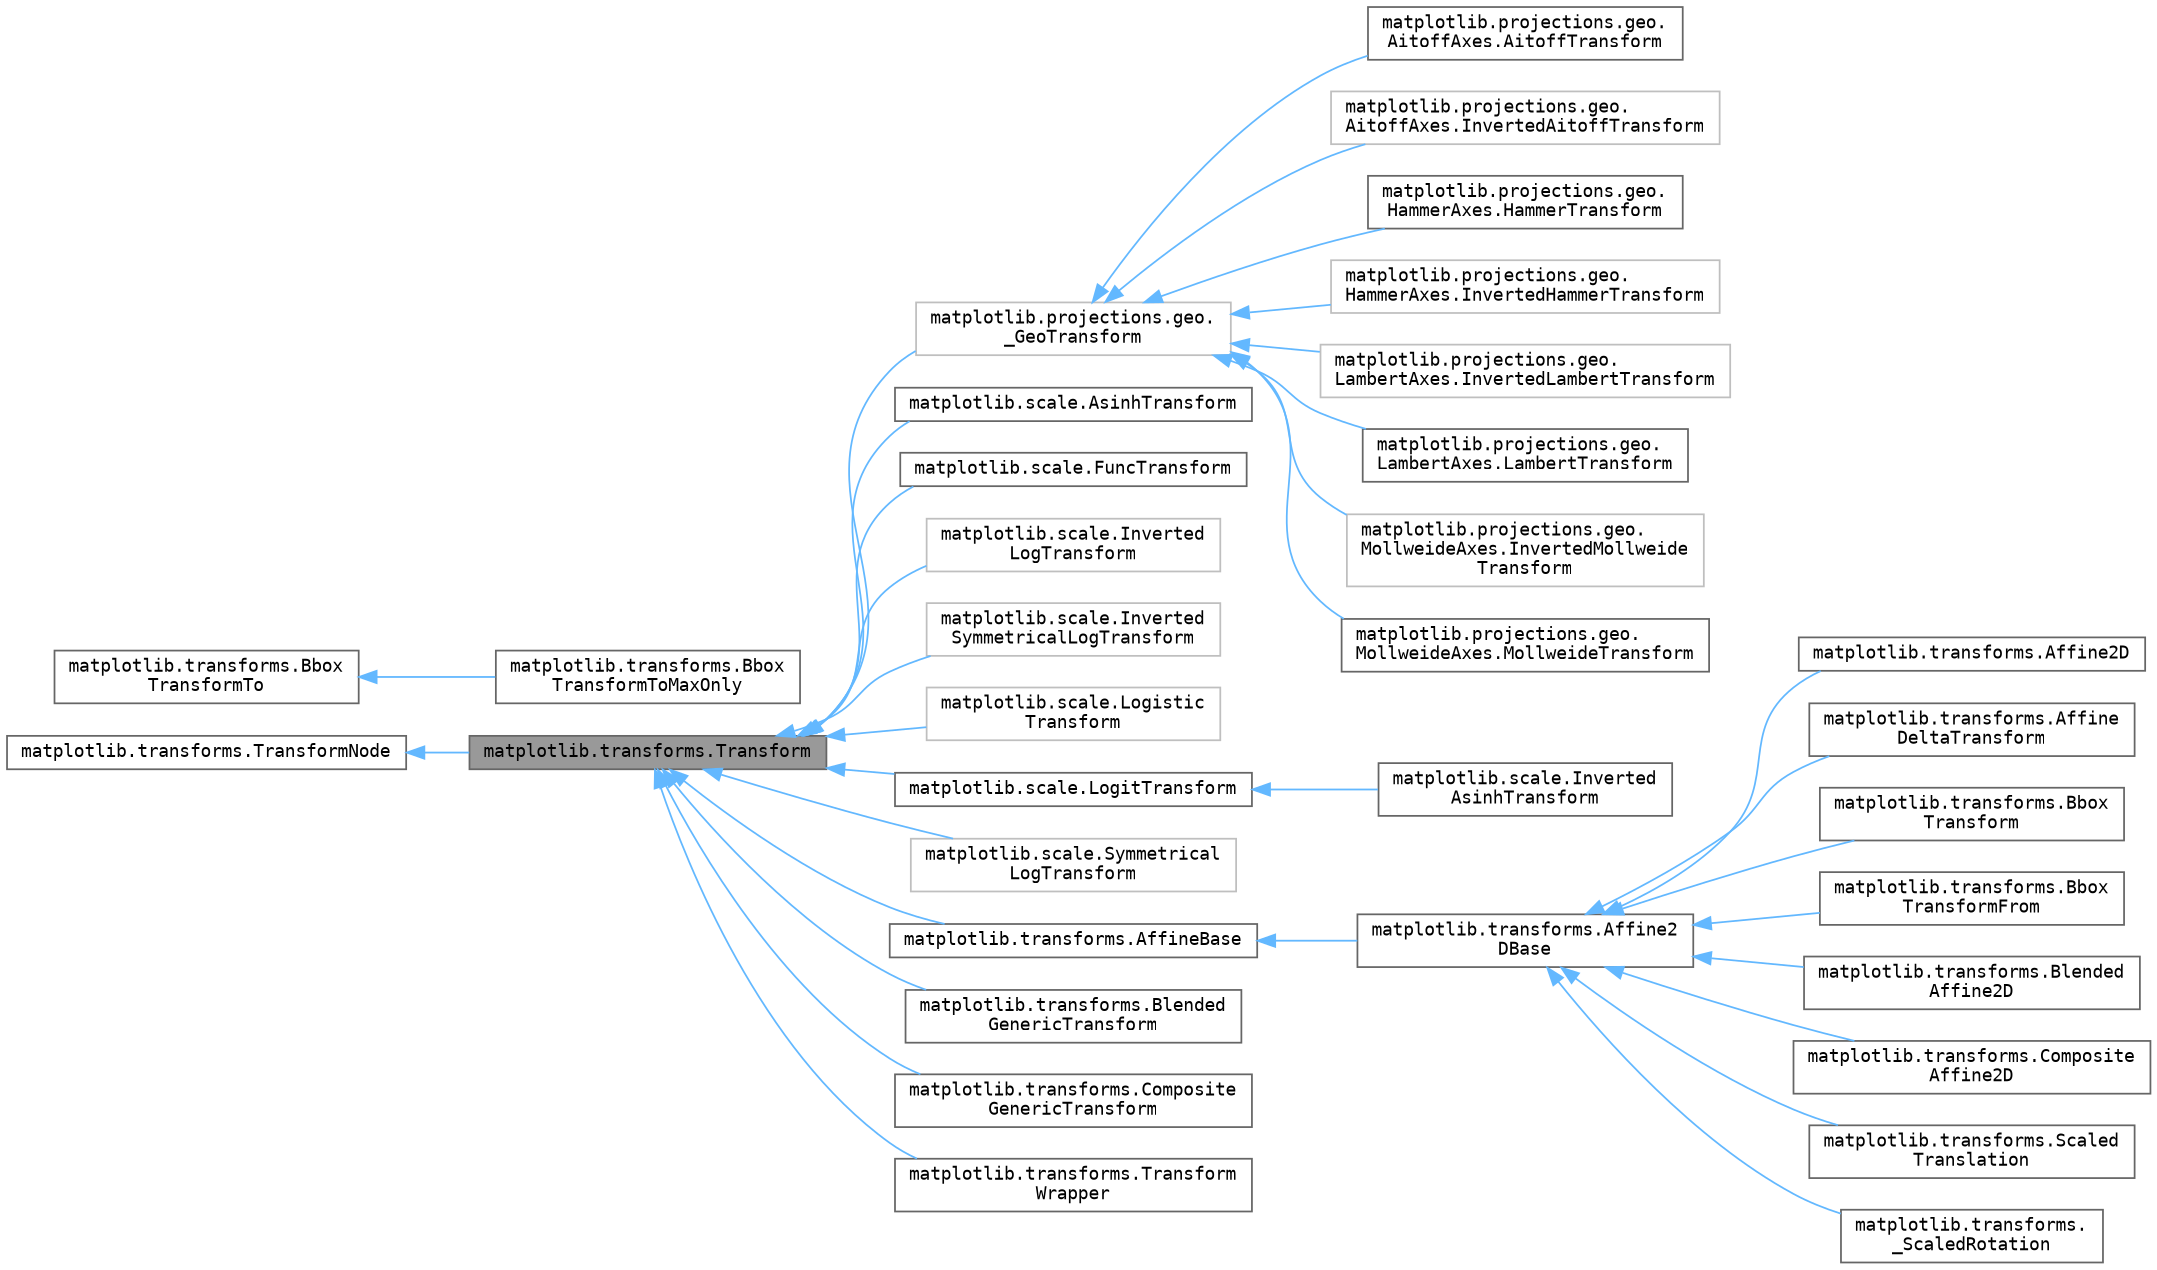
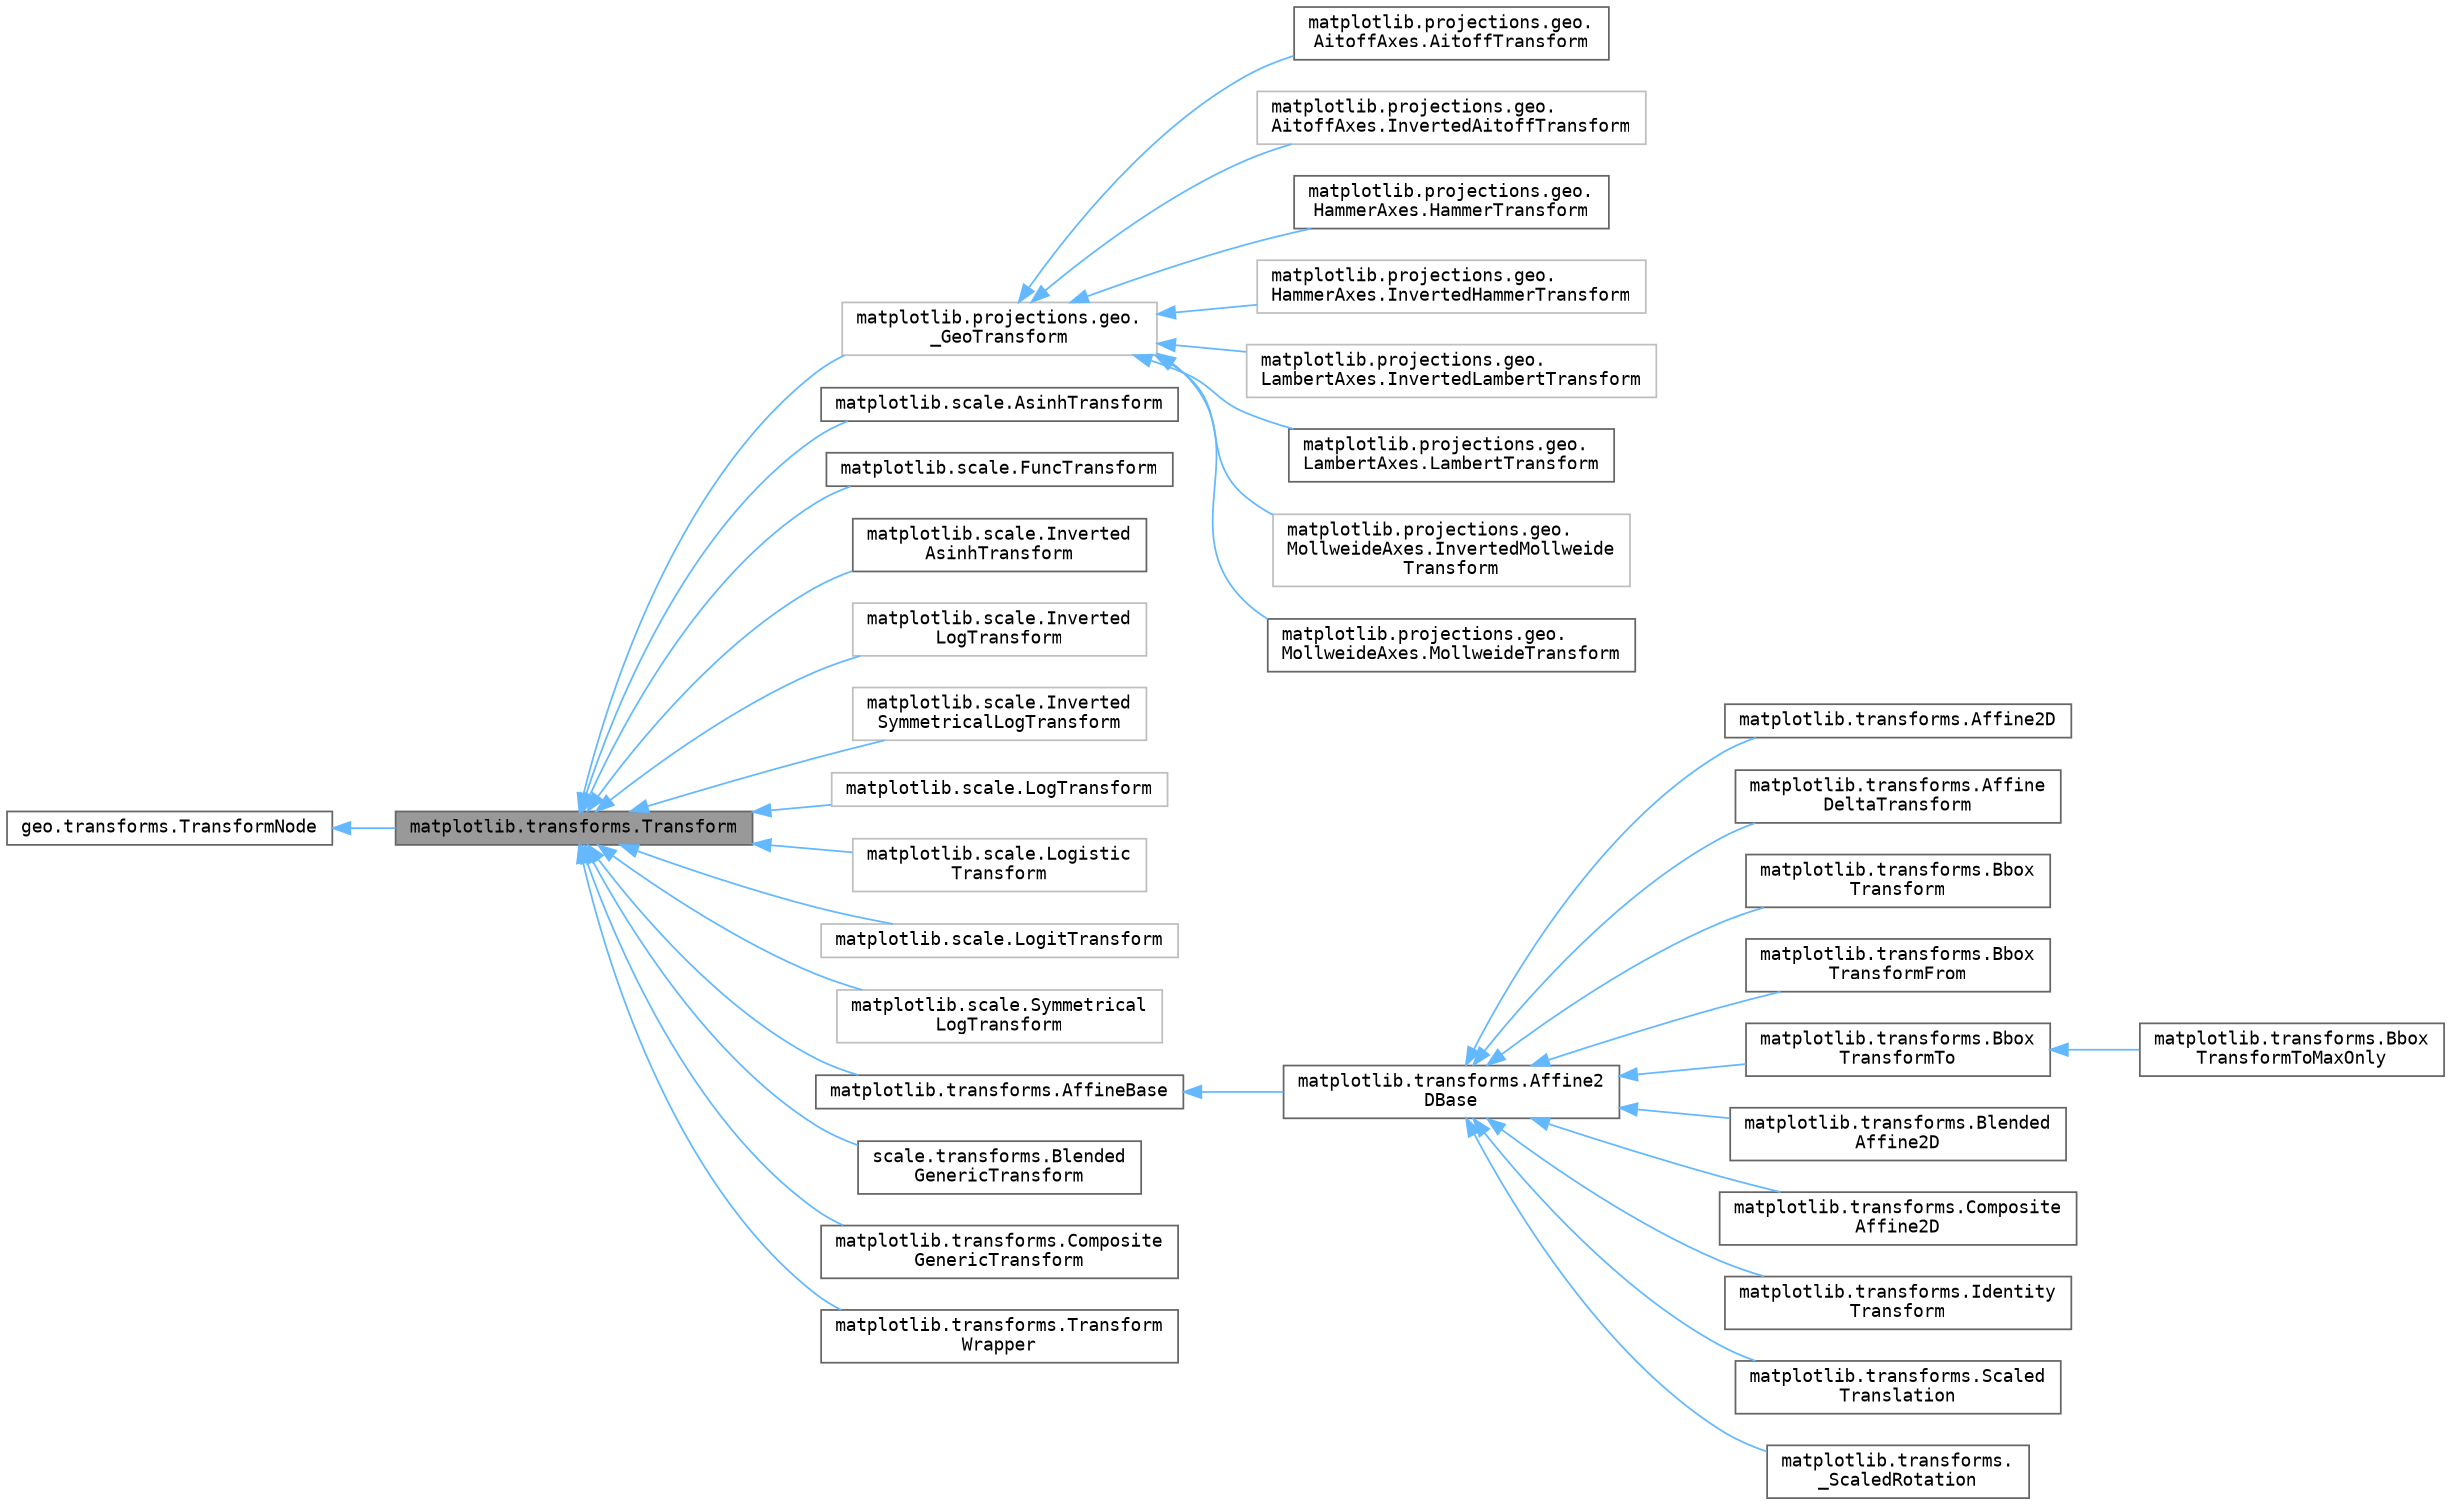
  digraph {
    fontname="DejaVu Sans Mono"
    rankdir=LR
    node [color=gray40 fillcolor=white fontname="DejaVu Sans Mono" fontsize=10 shape=box style=filled]
    edge [color=steelblue1 dir=back fontname="DejaVu Sans Mono" fontsize=10 labelfontname=Helvetica labelfontsize=10 style=solid]
    n1 [fillcolor=grey60 fontcolor=black height=0.2 label="matplotlib.transforms.Transform" width=0.4]
    n2 [color=grey75 height=0.2 label="matplotlib.projections.geo.\l_GeoTransform" width=0.4]
    n3 [height=0.2 label="matplotlib.scale.AsinhTransform" width=0.4]
    n4 [height=0.2 label="matplotlib.scale.FuncTransform" width=0.4]
    n5 [height=0.2 label="matplotlib.scale.Inverted\lAsinhTransform" width=0.4]
    n6 [color=grey75 height=0.2 label="matplotlib.scale.Inverted\lLogTransform" width=0.4]
    n7 [color=grey75 height=0.2 label="matplotlib.scale.Inverted\lSymmetricalLogTransform" width=0.4]
+   n8 [color=grey75 height=0.2 label="matplotlib.scale.LogTransform" width=0.4]
    n9 [color=grey75 height=0.2 label="matplotlib.scale.Logistic\lTransform" width=0.4]
-   n10 [height=0.2 label="matplotlib.scale.LogitTransform" width=0.4]
+   n10 [color=grey75 height=0.2 label="matplotlib.scale.LogitTransform" width=0.4]
    n11 [color=grey75 height=0.2 label="matplotlib.scale.Symmetrical\lLogTransform" width=0.4]
    n12 [height=0.2 label="matplotlib.transforms.AffineBase" width=0.4]
-   n13 [height=0.2 label="matplotlib.transforms.Blended\lGenericTransform" width=0.4]
+   n13 [height=0.2 label="scale.transforms.Blended\lGenericTransform" width=0.4]
    n14 [height=0.2 label="matplotlib.transforms.Composite\lGenericTransform" width=0.4]
    n15 [height=0.2 label="matplotlib.transforms.Transform\lWrapper" width=0.4]
    n16 [height=0.2 label="matplotlib.projections.geo.\lAitoffAxes.AitoffTransform" width=0.4]
    n17 [color=grey75 height=0.2 label="matplotlib.projections.geo.\lAitoffAxes.InvertedAitoffTransform" width=0.4]
    n18 [height=0.2 label="matplotlib.projections.geo.\lHammerAxes.HammerTransform" width=0.4]
    n19 [color=grey75 height=0.2 label="matplotlib.projections.geo.\lHammerAxes.InvertedHammerTransform" width=0.4]
    n20 [color=grey75 height=0.2 label="matplotlib.projections.geo.\lLambertAxes.InvertedLambertTransform" width=0.4]
    n21 [height=0.2 label="matplotlib.projections.geo.\lLambertAxes.LambertTransform" width=0.4]
    n22 [color=grey75 height=0.2 label="matplotlib.projections.geo.\lMollweideAxes.InvertedMollweide\lTransform" width=0.4]
    n23 [height=0.2 label="matplotlib.projections.geo.\lMollweideAxes.MollweideTransform" width=0.4]
    n24 [height=0.2 label="matplotlib.transforms.Affine2\lDBase" width=0.4]
-   n25 [height=0.2 label="matplotlib.transforms.TransformNode" width=0.4]
+   n25 [height=0.2 label="geo.transforms.TransformNode" width=0.4]
    n26 [height=0.2 label="matplotlib.transforms.Affine2D" width=0.4]
    n27 [height=0.2 label="matplotlib.transforms.Affine\lDeltaTransform" width=0.4]
    n28 [height=0.2 label="matplotlib.transforms.Bbox\lTransform" width=0.4]
    n29 [height=0.2 label="matplotlib.transforms.Bbox\lTransformFrom" width=0.4]
    n30 [height=0.2 label="matplotlib.transforms.Bbox\lTransformTo" width=0.4]
    n31 [height=0.2 label="matplotlib.transforms.Blended\lAffine2D" width=0.4]
    n32 [height=0.2 label="matplotlib.transforms.Composite\lAffine2D" width=0.4]
+   n33 [height=0.2 label="matplotlib.transforms.Identity\lTransform" width=0.4]
    n34 [height=0.2 label="matplotlib.transforms.Scaled\lTranslation" width=0.4]
    n35 [height=0.2 label="matplotlib.transforms.\l_ScaledRotation" width=0.4]
    n36 [height=0.2 label="matplotlib.transforms.Bbox\lTransformToMaxOnly" width=0.4]
    n1 -> n2
    n1 -> n3
    n1 -> n4
-   n10 -> n5
+   n1 -> n5
    n1 -> n6
    n1 -> n7
+   n1 -> n8
    n1 -> n9
    n1 -> n10
    n1 -> n11
    n1 -> n12
    n1 -> n13
    n1 -> n14
    n1 -> n15
    n2 -> n16
    n2 -> n17
    n2 -> n18
    n2 -> n19
    n2 -> n20
    n2 -> n21
    n2 -> n22
    n2 -> n23
    n12 -> n24
    n24 -> n26
    n24 -> n27
    n24 -> n28
    n24 -> n29
+   n24 -> n30
    n24 -> n31
    n24 -> n32
+   n24 -> n33
    n24 -> n34
    n24 -> n35
    n25 -> n1
    n30 -> n36
  }
